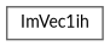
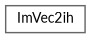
  digraph {
    rankdir=LR
    fontname=Lato
-   n1 [color=grey40 fillcolor=white fontname=Lato fontsize=10 height=0.2 label=ImVec1ih shape=box style=filled width=0.4]
+   n1 [color=grey40 fillcolor=white fontname=Lato fontsize=10 height=0.2 label=ImVec2ih shape=box style=filled width=0.4]
  }
